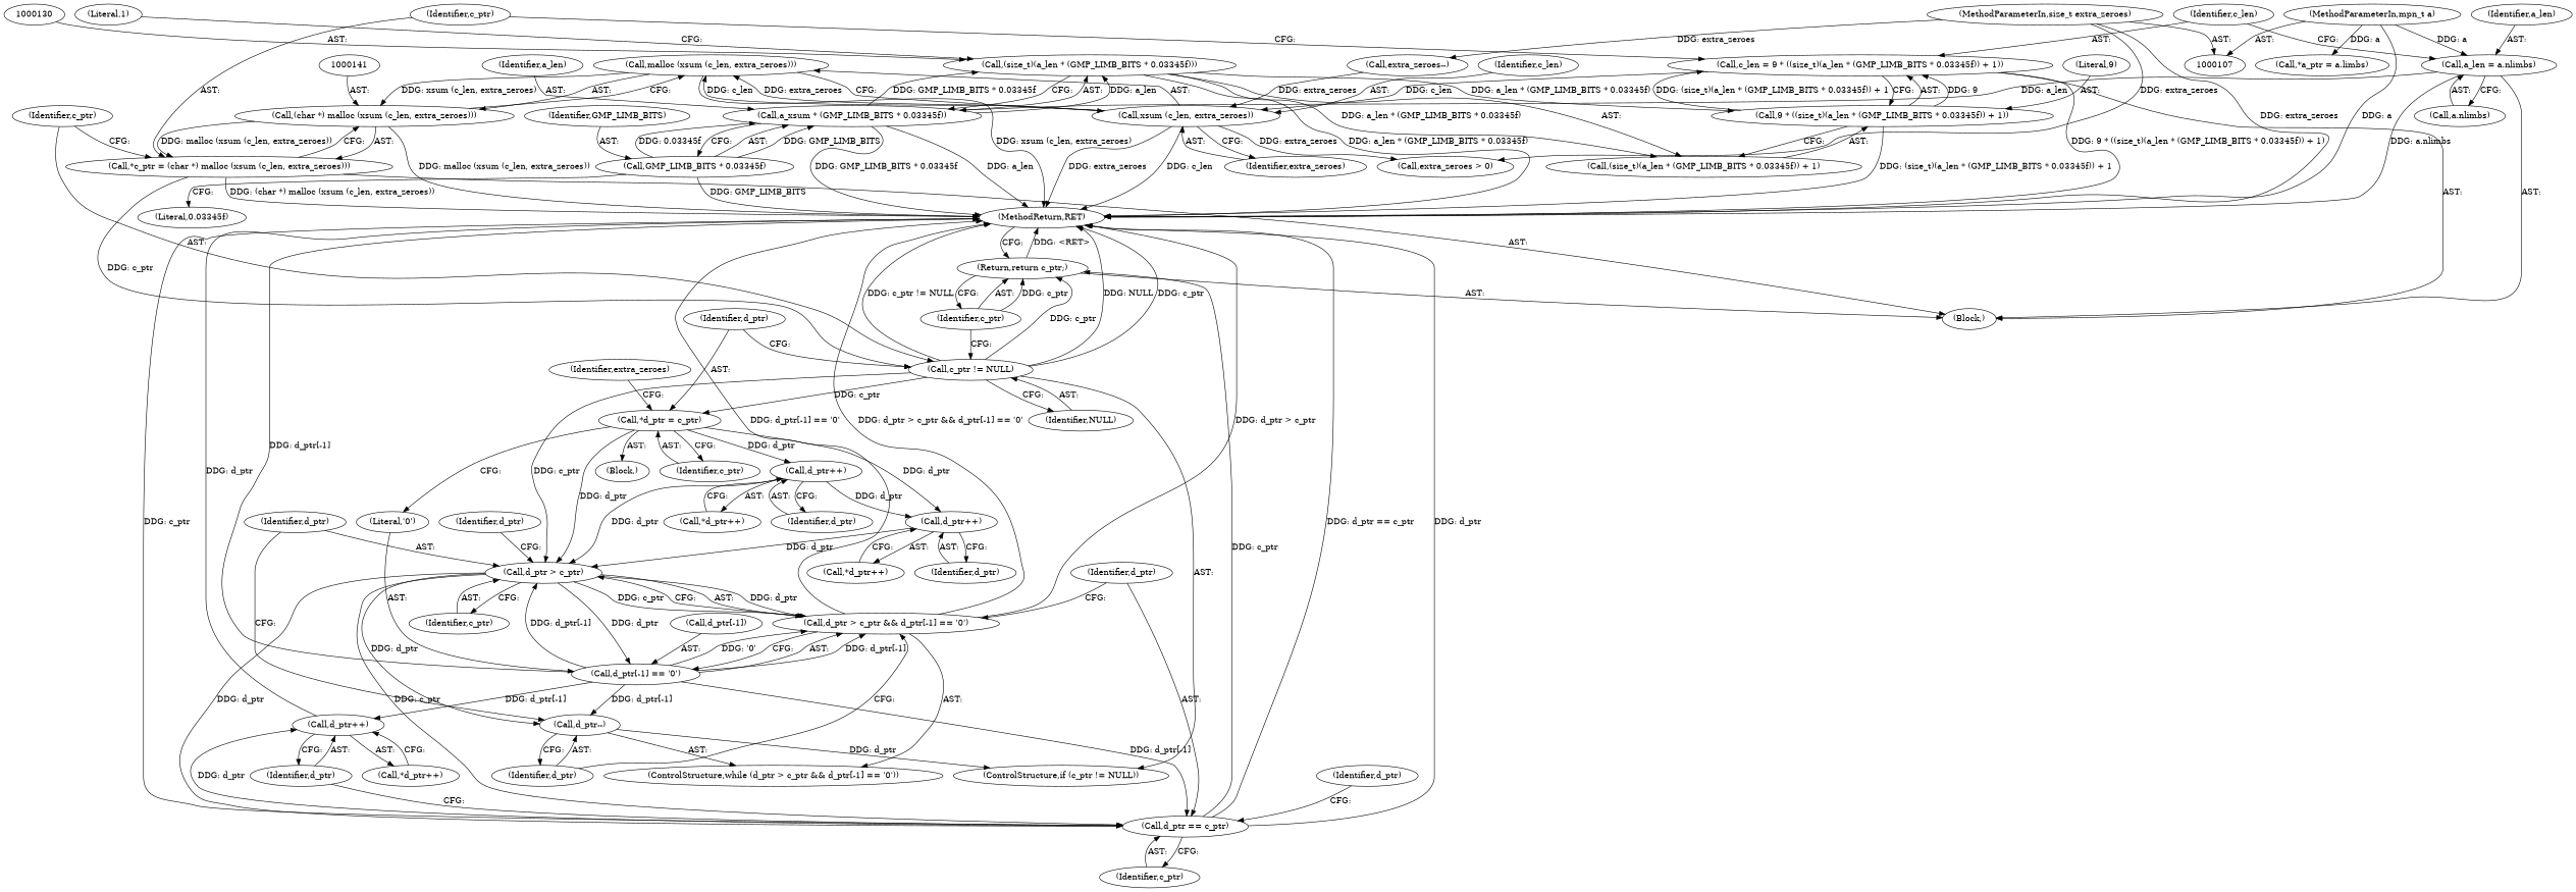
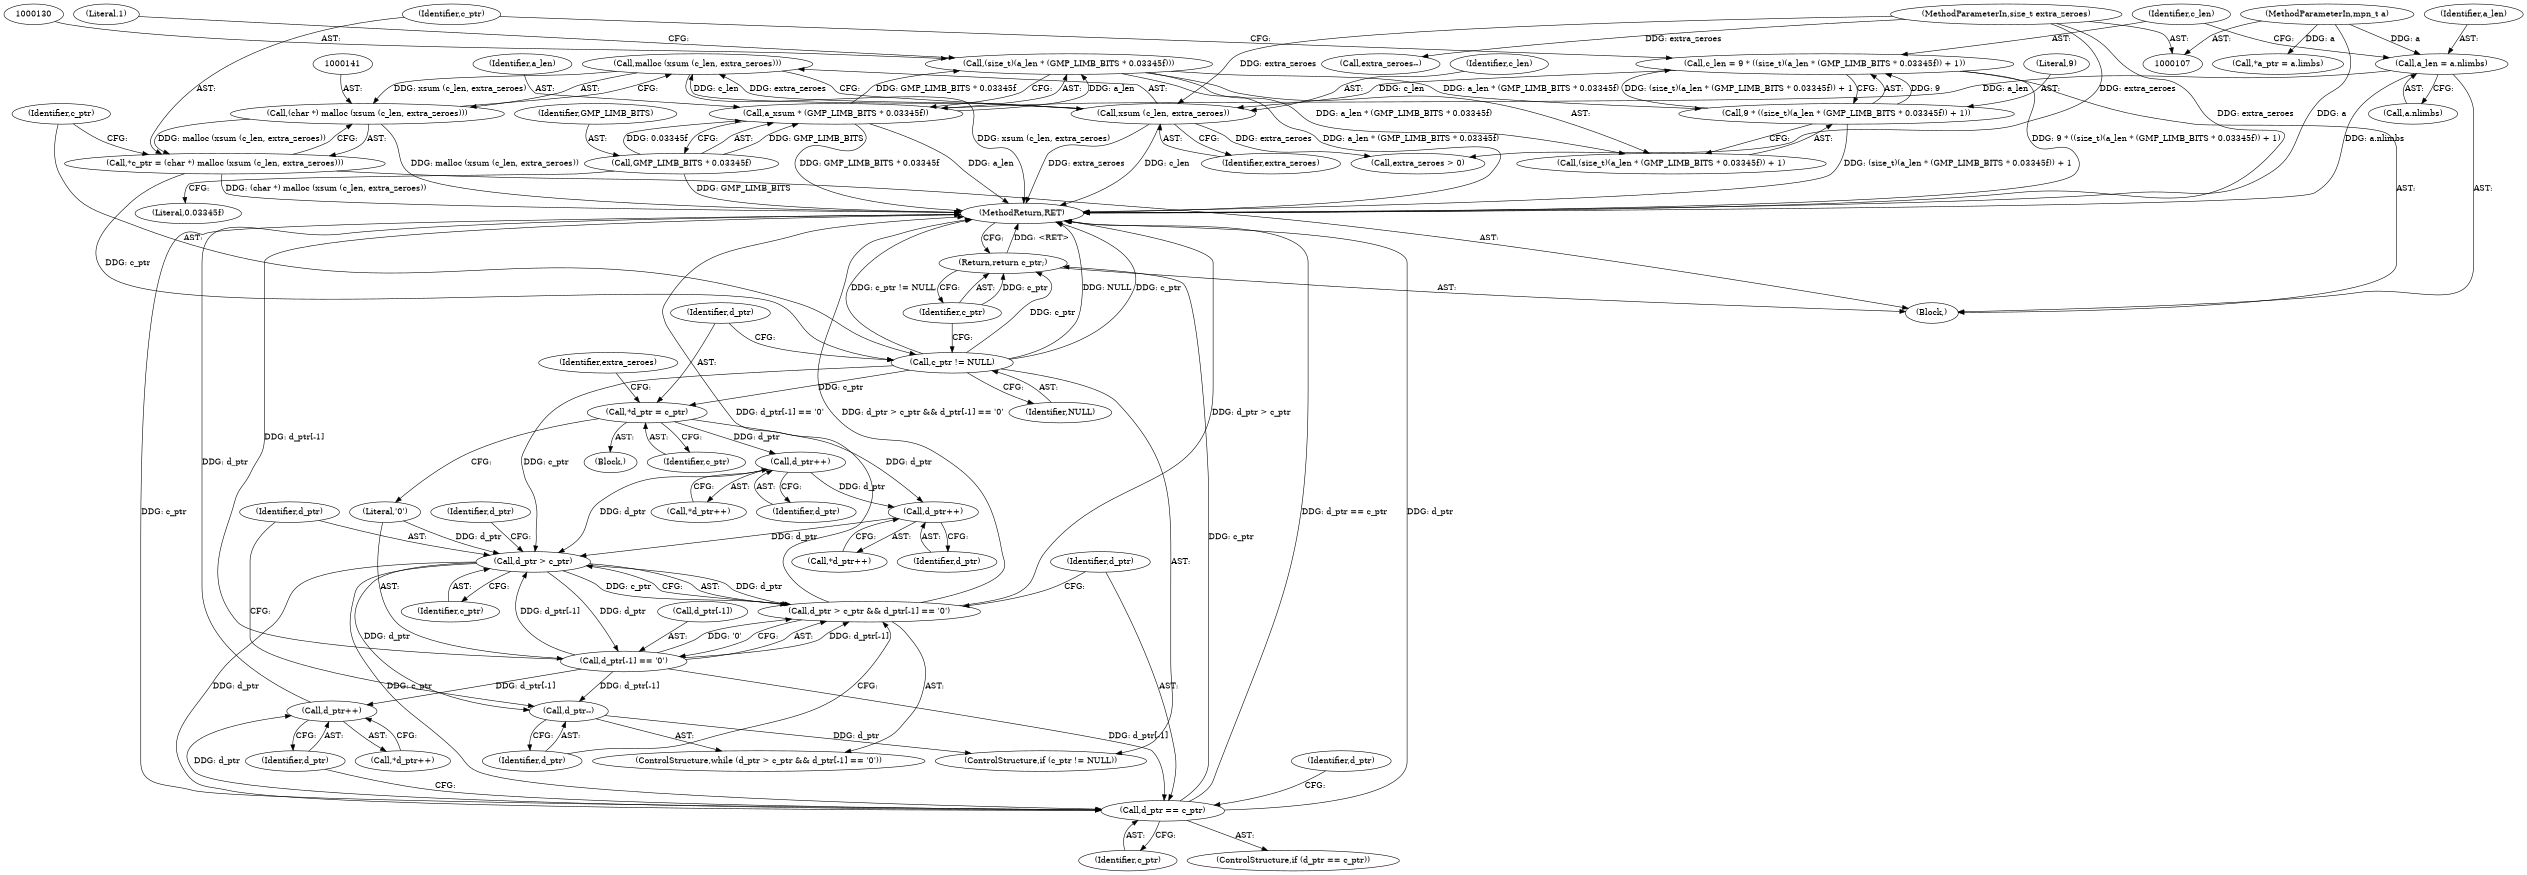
  digraph {
    n1 [label="(Call,malloc (xsum (c_len, extra_zeroes)))"]
    n2 [label="(Call,xsum (c_len, extra_zeroes))"]
    n3 [label="(Call,(char *) malloc (xsum (c_len, extra_zeroes)))"]
    n4 [label="(MethodReturn,RET)"]
    n5 [label="(Call,extra_zeroes > 0)"]
    n6 [label="(Identifier,extra_zeroes)"]
    n7 [label="(Call,*c_ptr = (char *) malloc (xsum (c_len, extra_zeroes)))"]
    n8 [label="(Return,return c_ptr;)"]
    n9 [label="(Call,c_len = 9 * ((size_t)(a_len * (GMP_LIMB_BITS * 0.03345f)) + 1))"]
    n10 [label="(Call,9 * ((size_t)(a_len * (GMP_LIMB_BITS * 0.03345f)) + 1))"]
    n11 [label="(Block,)"]
    n12 [label="(Call,(size_t)(a_len * (GMP_LIMB_BITS * 0.03345f)) + 1)"]
    n13 [label="(Call,(size_t)(a_len * (GMP_LIMB_BITS * 0.03345f)))"]
    n14 [label="(Call,a_xsum * (GMP_LIMB_BITS * 0.03345f))"]
    n15 [label="(Call,GMP_LIMB_BITS * 0.03345f)"]
    n16 [label="(Literal,0.03345f)"]
    n17 [label="(Call,a_len = a.nlimbs)"]
    n18 [label="(Call,a.nlimbs)"]
    n19 [label="(MethodParameterIn,mpn_t a)"]
    n20 [label="(Call,*a_ptr = a.limbs)"]
    1000107
    n22 [label="(MethodParameterIn,size_t extra_zeroes)"]
    n23 [label="(Call,extra_zeroes--)"]
    n24 [label="(Call,c_ptr != NULL)"]
    n25 [label="(Call,*d_ptr = c_ptr)"]
    n26 [label="(Call,d_ptr > c_ptr)"]
    n27 [label="(Identifier,NULL)"]
    n28 [label="(ControlStructure,if (c_ptr != NULL))"]
    n29 [label="(Call,d_ptr++)"]
    n30 [label="(Call,d_ptr++)"]
    n31 [label="(Block,)"]
    n32 [label="(Identifier,c_ptr)"]
    n33 [label="(Literal,'0')"]
    n34 [label="(Call,d_ptr > c_ptr && d_ptr[-1] == '0')"]
    n35 [label="(Call,d_ptr[-1] == '0')"]
    n36 [label="(Call,d_ptr--)"]
    n37 [label="(Call,d_ptr == c_ptr)"]
    n38 [label="(Identifier,c_ptr)"]
    n39 [label="(Identifier,c_ptr)"]
    n40 [label="(Call,*d_ptr++)"]
    n41 [label="(Identifier,d_ptr)"]
    n42 [label="(Call,*d_ptr++)"]
    n43 [label="(Identifier,d_ptr)"]
    n44 [label="(ControlStructure,while (d_ptr > c_ptr && d_ptr[-1] == '0'))"]
    n45 [label="(Call,d_ptr++)"]
    n46 [label="(Identifier,d_ptr)"]
    n47 [label="(Identifier,c_ptr)"]
+   n48 [label="(ControlStructure,if (d_ptr == c_ptr))"]
    n49 [label="(Identifier,d_ptr)"]
    n50 [label="(Call,*d_ptr++)"]
    n51 [label="(Call,d_ptr[-1])"]
    n52 [label="(Identifier,c_ptr)"]
    n53 [label="(Identifier,d_ptr)"]
    n54 [label="(Identifier,a_len)"]
    n55 [label="(Identifier,a_len)"]
    n56 [label="(Identifier,c_len)"]
    n57 [label="(Identifier,c_ptr)"]
    n58 [label="(Identifier,extra_zeroes)"]
    n59 [label="(Identifier,d_ptr)"]
    n60 [label="(Identifier,GMP_LIMB_BITS)"]
    n61 [label="(Identifier,d_ptr)"]
    n62 [label="(Identifier,c_len)"]
    n63 [label="(Identifier,d_ptr)"]
    n64 [label="(Literal,1)"]
    n65 [label="(Literal,9)"]
    n66 [label="(Identifier,d_ptr)"]
    1000130
    1000141
    n1 -> n2 [label="CFG: "]
    n1 -> n3 [label="AST: "]
    n1 -> n3 [label="DDG: xsum (c_len, extra_zeroes)"]
    n1 -> n4 [label="DDG: xsum (c_len, extra_zeroes)"]
    n2 -> n1 [label="AST: "]
    n2 -> n1 [label="DDG: c_len"]
    n2 -> n1 [label="DDG: extra_zeroes"]
    n2 -> n4 [label="DDG: c_len"]
    n2 -> n4 [label="DDG: extra_zeroes"]
    n2 -> n5 [label="DDG: extra_zeroes"]
    n2 -> n6 [label="CFG: "]
    n3 -> n1 [label="CFG: "]
    n3 -> n4 [label="DDG: malloc (xsum (c_len, extra_zeroes))"]
    n3 -> n7 [label="AST: "]
    n3 -> n7 [label="DDG: malloc (xsum (c_len, extra_zeroes))"]
    n4 -> n8 [label="CFG: "]
    n6 -> n2 [label="AST: "]
    n7 -> n3 [label="CFG: "]
    n7 -> n4 [label="DDG: (char *) malloc (xsum (c_len, extra_zeroes))"]
    n7 -> n11 [label="AST: "]
    n7 -> n24 [label="DDG: c_ptr"]
    n8 -> n4 [label="DDG: <RET>"]
    n8 -> n11 [label="AST: "]
    n8 -> n39 [label="CFG: "]
    n9 -> n2 [label="DDG: c_len"]
    n9 -> n4 [label="DDG: 9 * ((size_t)(a_len * (GMP_LIMB_BITS * 0.03345f)) + 1)"]
    n9 -> n10 [label="CFG: "]
    n9 -> n11 [label="AST: "]
    n10 -> n4 [label="DDG: (size_t)(a_len * (GMP_LIMB_BITS * 0.03345f)) + 1"]
    n10 -> n9 [label="AST: "]
    n10 -> n9 [label="DDG: 9"]
    n10 -> n9 [label="DDG: (size_t)(a_len * (GMP_LIMB_BITS * 0.03345f)) + 1"]
    n10 -> n12 [label="CFG: "]
    n12 -> n10 [label="AST: "]
    n13 -> n4 [label="DDG: a_len * (GMP_LIMB_BITS * 0.03345f)"]
    n13 -> n10 [label="DDG: a_len * (GMP_LIMB_BITS * 0.03345f)"]
    n13 -> n12 [label="AST: "]
    n13 -> n12 [label="DDG: a_len * (GMP_LIMB_BITS * 0.03345f)"]
    n13 -> n14 [label="CFG: "]
    n14 -> n4 [label="DDG: a_len"]
    n14 -> n4 [label="DDG: GMP_LIMB_BITS * 0.03345f"]
    n14 -> n13 [label="AST: "]
    n14 -> n13 [label="DDG: a_len"]
    n14 -> n13 [label="DDG: GMP_LIMB_BITS * 0.03345f"]
    n14 -> n15 [label="CFG: "]
    n15 -> n4 [label="DDG: GMP_LIMB_BITS"]
    n15 -> n14 [label="AST: "]
    n15 -> n14 [label="DDG: GMP_LIMB_BITS"]
    n15 -> n14 [label="DDG: 0.03345f"]
    n15 -> n16 [label="CFG: "]
    n17 -> n4 [label="DDG: a.nlimbs"]
    n17 -> n11 [label="AST: "]
    n17 -> n14 [label="DDG: a_len"]
    n17 -> n18 [label="CFG: "]
    n18 -> n17 [label="AST: "]
    n19 -> n4 [label="DDG: a"]
    n19 -> n17 [label="DDG: a"]
    n19 -> n20 [label="DDG: a"]
    n19 -> 1000107 [label="AST: "]
-   n23 -> n2 [label="DDG: extra_zeroes"]
+   n22 -> n2 [label="DDG: extra_zeroes"]
    n22 -> n4 [label="DDG: extra_zeroes"]
    n22 -> n5 [label="DDG: extra_zeroes"]
    n22 -> 1000107 [label="AST: "]
    n22 -> n23 [label="DDG: extra_zeroes"]
    n24 -> n4 [label="DDG: NULL"]
    n24 -> n4 [label="DDG: c_ptr"]
    n24 -> n4 [label="DDG: c_ptr != NULL"]
    n24 -> n8 [label="DDG: c_ptr"]
    n24 -> n25 [label="DDG: c_ptr"]
    n24 -> n26 [label="DDG: c_ptr"]
    n24 -> n27 [label="CFG: "]
    n24 -> n28 [label="AST: "]
-   n25 -> n26 [label="DDG: d_ptr"]
+   n33 -> n26 [label="DDG: d_ptr"]
    n25 -> n29 [label="DDG: d_ptr"]
    n25 -> n30 [label="DDG: d_ptr"]
    n25 -> n31 [label="AST: "]
    n25 -> n32 [label="CFG: "]
    n25 -> n33 [label="CFG: "]
    n26 -> n34 [label="AST: "]
    n26 -> n34 [label="DDG: d_ptr"]
    n26 -> n34 [label="DDG: c_ptr"]
    n26 -> n35 [label="DDG: d_ptr"]
    n26 -> n36 [label="DDG: d_ptr"]
    n26 -> n37 [label="DDG: d_ptr"]
    n26 -> n37 [label="DDG: c_ptr"]
    n26 -> n38 [label="CFG: "]
    n27 -> n24 [label="AST: "]
    n29 -> n26 [label="DDG: d_ptr"]
    n29 -> n30 [label="DDG: d_ptr"]
    n29 -> n40 [label="AST: "]
    n29 -> n41 [label="CFG: "]
    n30 -> n26 [label="DDG: d_ptr"]
    n30 -> n42 [label="AST: "]
    n30 -> n43 [label="CFG: "]
    n32 -> n25 [label="AST: "]
    n33 -> n35 [label="AST: "]
    n34 -> n4 [label="DDG: d_ptr > c_ptr"]
    n34 -> n4 [label="DDG: d_ptr[-1] == '0'"]
    n34 -> n4 [label="DDG: d_ptr > c_ptr && d_ptr[-1] == '0'"]
    n34 -> n26 [label="CFG: "]
    n34 -> n35 [label="CFG: "]
    n34 -> n44 [label="AST: "]
    n35 -> n4 [label="DDG: d_ptr[-1]"]
    n35 -> n26 [label="DDG: d_ptr[-1]"]
    n35 -> n34 [label="AST: "]
    n35 -> n34 [label="DDG: d_ptr[-1]"]
    n35 -> n34 [label="DDG: '0'"]
    n35 -> n36 [label="DDG: d_ptr[-1]"]
    n35 -> n37 [label="DDG: d_ptr[-1]"]
    n35 -> n45 [label="DDG: d_ptr[-1]"]
    n36 -> n28 [label="DDG: d_ptr"]
    n36 -> n44 [label="AST: "]
    n36 -> n46 [label="CFG: "]
    n37 -> n4 [label="DDG: c_ptr"]
    n37 -> n4 [label="DDG: d_ptr == c_ptr"]
    n37 -> n4 [label="DDG: d_ptr"]
    n37 -> n8 [label="DDG: c_ptr"]
    n37 -> n45 [label="DDG: d_ptr"]
    n37 -> n47 [label="CFG: "]
+   n37 -> n48 [label="AST: "]
    n38 -> n26 [label="AST: "]
    n39 -> n8 [label="AST: "]
    n39 -> n8 [label="DDG: c_ptr"]
    n39 -> n24 [label="CFG: "]
    n40 -> n29 [label="CFG: "]
    n41 -> n29 [label="AST: "]
    n42 -> n30 [label="CFG: "]
    n43 -> n30 [label="AST: "]
    n45 -> n4 [label="DDG: d_ptr"]
    n45 -> n49 [label="CFG: "]
    n45 -> n50 [label="AST: "]
    n46 -> n34 [label="CFG: "]
    n46 -> n36 [label="AST: "]
    n47 -> n37 [label="AST: "]
    n49 -> n37 [label="CFG: "]
    n49 -> n45 [label="AST: "]
    n50 -> n45 [label="CFG: "]
    n51 -> n35 [label="AST: "]
    n52 -> n7 [label="AST: "]
    n52 -> n9 [label="CFG: "]
    n53 -> n34 [label="CFG: "]
    n53 -> n37 [label="AST: "]
    n54 -> n17 [label="AST: "]
    n55 -> n14 [label="AST: "]
    n56 -> n9 [label="AST: "]
    n56 -> n17 [label="CFG: "]
    n57 -> n7 [label="CFG: "]
    n57 -> n24 [label="AST: "]
    n58 -> n25 [label="CFG: "]
    n59 -> n37 [label="CFG: "]
    n60 -> n15 [label="AST: "]
    n61 -> n26 [label="CFG: "]
    n62 -> n2 [label="AST: "]
    n63 -> n26 [label="AST: "]
    n63 -> n36 [label="CFG: "]
    n64 -> n13 [label="CFG: "]
    n65 -> n10 [label="AST: "]
    n66 -> n24 [label="CFG: "]
    n66 -> n25 [label="AST: "]
    1000130 -> n13 [label="AST: "]
    1000141 -> n3 [label="AST: "]
  }
